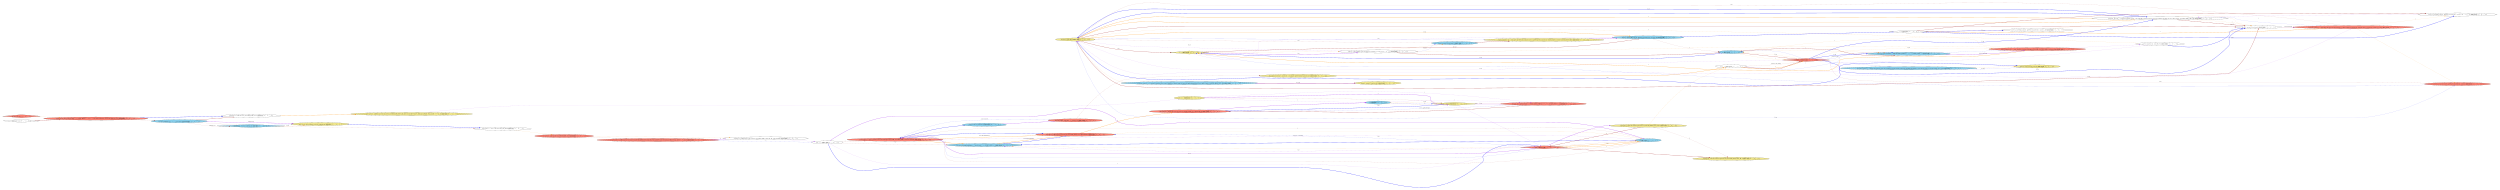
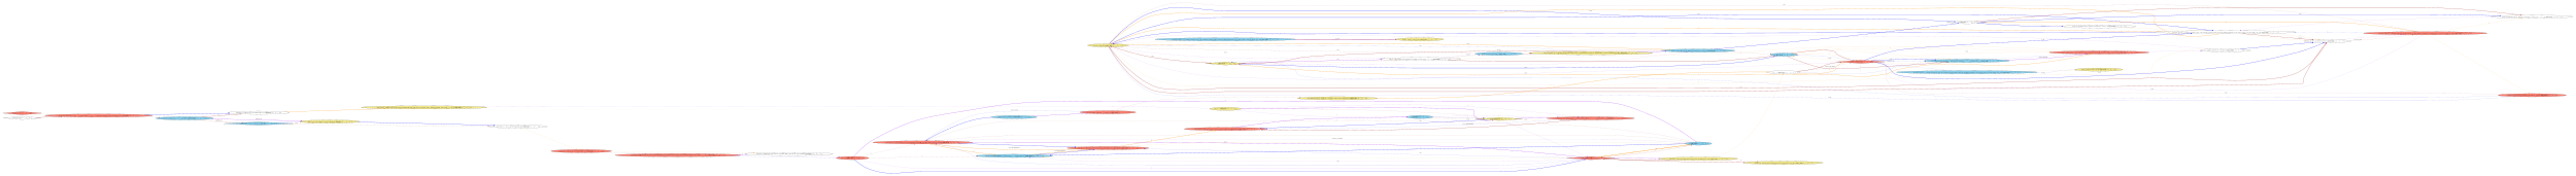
  digraph {
    fontname="Liberation Mono"
    rankdir=LR
    node [fillcolor=salmon fontname="Liberation Mono" shape=ellipse style=filled]
    edge [arrowhead=diamond color=darkorange fontname="Liberation Mono" style=dashed]
    n1 [fillcolor=khaki label="Thread.sleep(2000)@@@24@@@['1', '1', '0']"]
    n2 [fillcolor=khaki label="i < 3@@@29@@@['1', '1', '0']" shape=diamond]
    n3 [fillcolor=white label="Assert.assertTrue(result)@@@26@@@['1', '1', '0']"]
    n4 [fillcolor=white label="boolean result = ClusterStateVerifier.verifyByZkCallback(new ExternalViewBalancedVerifier(_gZkClient,CLUSTER_NAME,TEST_DB))@@@25@@@['1', '1', '0']"]
    n5 [fillcolor=white label="Assert.assertEquals(ev.getPartitionSet().size(),25 * (i + 1))@@@30@@@['1', '1', '0']"]
    n6 [fillcolor=skyblue label="Assert.assertTrue(result)@@@31@@@['1', '0', '0']"]
    n7 [fillcolor=white label="i < 3@@@34@@@['1', '0', '0']" shape=diamond]
    n8 [fillcolor=skyblue label="Assert.assertEquals(ev.getPartitionSet().size(),100)@@@33@@@['1', '1', '0']"]
    n9 [label="ExternalView ev = manager.getHelixDataAccessor().getProperty(accessor.keyBuilder().externalView(TEST_DB))@@@27@@@['1', '1', '0']"]
    n10 [fillcolor=khaki label="ExternalView ev = manager.getHelixDataAccessor().getProperty(accessor.keyBuilder().externalView(TEST_DB))@@@32@@@['1', '0', '0']"]
    n11 [label="System.out.println(ev.getPartitionSet().size())@@@28@@@['1', '1', '0']"]
    n12 [fillcolor=skyblue label="boolean result = ClusterStateVerifier.verifyByZkCallback(new ExternalViewBalancedVerifier(_gZkClient,CLUSTER_NAME,TEST_DB))@@@41@@@['1', '0', '0']"]
    n13 [fillcolor=skyblue label="i++@@@20@@@['1', '1', '0']"]
    n14 [fillcolor=white label="Assert.assertEquals(ev.getPartitionSet().size(),100)@@@38@@@['1', '0', '0']"]
    n15 [fillcolor=white label="Assert.assertEquals(ev.getPartitionSet().size(),25 * (i + 1))@@@35@@@['1', '0', '0']"]
    n16 [fillcolor=khaki label="Assert.assertTrue(result)@@@42@@@['1', '0', '0']"]
    n17 [fillcolor=khaki label="_gZkClient.deleteRecursively(namespace)@@@6@@@['1', '0', '1']"]
    n18 [fillcolor=white label="_setupTool = new ClusterSetup(ZK_ADDR)@@@8@@@['1', '0', '1']"]
    n19 [label="_setupTool.addCluster(CLUSTER_NAME,true)@@@9@@@['1', '0', '1']"]
    n20 [fillcolor=white label="int i = 0@@@18@@@['1', '1', '0']"]
    n21 [label="i < NODE_NR@@@19@@@['1', '1', '0']" shape=diamond]
    n22 [fillcolor=skyblue label="String instanceName = PARTICIPANT_PREFIX + \"_\" + (START_PORT + i)@@@21@@@['1', '1', '0']"]
    n23 [fillcolor=skyblue label="boolean result = ClusterStateVerifier.verifyByZkCallback(new ExternalViewBalancedVerifier(_gZkClient,CLUSTER_NAME,TEST_DB))@@@36@@@['0', '1', '0']"]
    n24 [label="_participants(i( = new MockParticipantManager(ZK_ADDR,CLUSTER_NAME,instanceName)@@@22@@@['1', '1', '0']"]
    n25 [fillcolor=khaki label="Assert.assertTrue(result)@@@37@@@['0', '1', '0']"]
    n26 [label="_gSetupTool.addInstanceToCluster(CLUSTER_NAME,storageNodeName)@@@10@@@['0', '1', '0']"]
    n27 [fillcolor=skyblue label="i++@@@8@@@['0', '1', '0']"]
    n28 [label="String storageNodeName = PARTICIPANT_PREFIX + \"_\" + (START_PORT + i)@@@9@@@['0', '1', '0']"]
    n29 [fillcolor=khaki label="i < NODE_NR@@@7@@@['0', '1', '0']" shape=diamond]
    n30 [fillcolor=skyblue label="String storageNodeName = \"localhost_\" + (START_PORT + i)@@@14@@@['0', '0', '1']"]
    n31 [label="_setupTool.addInstanceToCluster(CLUSTER_NAME,storageNodeName)@@@15@@@['1', '0', '1']"]
    n32 [fillcolor=skyblue label="i++@@@13@@@['1', '1', '1']"]
    n33 [fillcolor=white label="_gSetupTool.addCluster(CLUSTER_NAME,true)@@@4@@@['0', '1', '0']"]
    n34 [fillcolor=khaki label="_gSetupTool.addResourceToCluster(CLUSTER_NAME,TEST_DB,100,\"OnlineOffline\",RebalanceMode.FULL_AUTO + \"\",0,25)@@@5@@@['0', '1', '0']"]
    n35 [fillcolor=khaki label="int i = 0@@@6@@@['0', '1', '0']"]
    n36 [fillcolor=khaki label="_setupTool.rebalanceStorageCluster(CLUSTER_NAME,TEST_DB,3)@@@17@@@['0', '0', '1']"]
    n37 [label="HelixManager manager = _controller@@@16@@@['0', '1', '0']"]
    n38 [fillcolor=khaki label="HelixDataAccessor accessor = manager.getHelixDataAccessor()@@@17@@@['0', '1', '0']"]
    n39 [fillcolor=white label="_participants(i(.syncStart()@@@23@@@['1', '1', '0']"]
    n40 [label="System.out.println(\"START \" + CLASS_NAME + \" at \" + new Date(System.currentTimeMillis()))@@@3@@@['1', '1', '1']"]
    n41 [fillcolor=skyblue label="String namespace = \"/\" + CLUSTER_NAME@@@4@@@['1', '0', '1']"]
    n42 [label="_controller = new ClusterControllerManager(ZK_ADDR,CLUSTER_NAME,controllerName)@@@14@@@['1', '1', '0']"]
    n43 [label="i < NODE_NR@@@12@@@['1', '1', '1']" shape=diamond]
    n44 [fillcolor=skyblue label="_gZkClient.exists(namespace)@@@5@@@['1', '0', '1']" shape=diamond]
    n45 [fillcolor=white label="_setupTool.addResourceToCluster(CLUSTER_NAME,TEST_DB,20,STATE_MODEL)@@@10@@@['0', '0', '1']"]
-   n46 [fillcolor=white label="int i = 0@@@11@@@['1', '0', '1']"]
+   n46 [label="int i = 0@@@11@@@['1', '0', '1']"]
    n47 [label="_setupTool.addResourceToCluster(CLUSTER_NAME,TEST_DB,100,\"OnlineOffline\",RebalanceMode.FULL_AUTO + \"\",0,25)@@@10@@@['1', '0', '0']"]
    n48 [fillcolor=skyblue label="_controller.syncStart()@@@15@@@['0', '1', '0']"]
    n49 [label="setupCluster['0', '0', '1']" shape=diamond]
    n50 [fillcolor=khaki label="_setupTool.rebalanceStorageCluster(CLUSTER_NAME,TEST_DB,1)@@@17@@@['1', '0', '0']"]
    n51 [fillcolor=white label="beforeClass['0', '1', '0']" shape=diamond]
    n1 -> n2 [color=brown label=true style=bold]
    n1 -> n3 [color=brown style=bold]
    n1 -> n3 [arrowhead=dot color=brown label=true style=bold]
    n1 -> n4 [arrowhead=odot style=bold]
    n1 -> n4 [arrowhead=dot color=blue label=true style=bold]
    n1 -> n5 [arrowhead=odot color=purple label=true]
    n1 -> n6 [arrowhead=odot color=brown label=true]
-   n1 -> n25 [arrowhead=dot color=blue label=true style=bold]
+   n1 -> n7 [arrowhead=dot color=blue label=true style=bold]
    n1 -> n8 [label=true style=bold]
    n1 -> n9 [arrowhead=odot color=brown label=true]
    n1 -> n10 [arrowhead=odot color=blue label=true]
    n1 -> n11 [arrowhead=odot color=blue label=true]
    n1 -> n12 [arrowhead=odot]
    n2 -> n5 [color=purple label=true style=bold]
    n2 -> n5 [arrowhead=dot]
    n2 -> n8 [arrowhead=odot color=brown label=false style=bold]
    n2 -> n8 [color=purple]
    n3 -> n9 [color=purple]
    n3 -> n9 [arrowhead=dot color=brown label=instanceName]
    n4 -> n1 [arrowhead=dot label=i style=bold]
    n4 -> n1 [arrowhead=dot color=blue style=bold]
    n4 -> n3 [arrowhead=odot]
    n4 -> n3 [label=i]
    n4 -> n3 [color=brown label=result style=bold]
    n5 -> n6 [arrowhead=dot]
    n5 -> n6 [color=blue label=result]
    n5 -> n13 [arrowhead=dot color=brown style=bold]
    n6 -> n10 [color=brown style=bold]
    n7 -> n14 [arrowhead=odot]
    n7 -> n14 [color=blue label=false style=bold]
    n7 -> n15 [arrowhead=dot color=brown style=bold]
    n7 -> n15 [arrowhead=dot color=blue label=true style=bold]
    n8 -> n7 [arrowhead=odot color=blue style=bold]
    n8 -> n13 [color=brown]
    n9 -> n4 [arrowhead=odot color=blue label=i]
    n9 -> n7 [arrowhead=odot label=i style=bold]
    n9 -> n11 [arrowhead=dot]
    n9 -> n15 [arrowhead=dot label=i]
    n10 -> n8 [color=purple style=bold]
    n11 -> n2 [arrowhead=dot color=blue]
    n12 -> n16 [arrowhead=odot color=purple style=bold]
    n12 -> n16 [arrowhead=dot color=brown label=result style=bold]
    n13 -> n2 [arrowhead=dot color=blue label=true style=bold]
    n13 -> n21 [arrowhead=odot color=brown style=bold]
    n13 -> n21 [arrowhead=dot label=i]
    n13 -> n22
    n13 -> n22 [color=brown label=i style=bold]
    n14 -> n4 [arrowhead=odot]
    n15 -> n4 [arrowhead=dot color=purple]
    n17 -> n18 [arrowhead=dot color=blue style=bold]
    n18 -> n19
    n19 -> n45 [arrowhead=dot]
    n19 -> n47 [arrowhead=dot color=brown]
    n20 -> n21 [arrowhead=dot label=i style=bold]
    n20 -> n21 [color=brown style=bold]
    n20 -> n21 [color=brown label=controllerName]
    n20 -> n22 [arrowhead=odot color=blue label=i]
    n21 -> n1 [arrowhead=dot color=purple label=true]
    n21 -> n3 [color=blue label=true style=bold]
    n21 -> n4 [color=blue label=true style=bold]
    n21 -> n9 [arrowhead=odot color=purple label=true]
    n21 -> n11 [arrowhead=odot color=brown label=true]
    n21 -> n13 [arrowhead=dot color=blue]
    n21 -> n13 [label=true]
    n21 -> n22 [arrowhead=dot]
    n21 -> n22 [arrowhead=dot color=blue label=true style=bold]
    n21 -> n22 [arrowhead=dot color=blue label=_controller]
    n21 -> n23 [arrowhead=odot color=blue]
    n21 -> n24 [label=true]
    n22 -> n24 [color=purple label=instanceName style=bold]
    n22 -> n24 [arrowhead=odot color=blue]
    n23 -> n25 [arrowhead=odot color=blue label=result]
    n23 -> n25
    n24 -> n2 [label=i style=bold]
    n24 -> n5 [arrowhead=odot label=i]
    n24 -> n13 [label=i]
    n24 -> n39 [color=purple]
    n26 -> n27 [color=purple style=bold]
    n27 -> n28 [color=purple label=i]
    n27 -> n29 [color=blue label=i]
    n27 -> n29 [arrowhead=odot color=brown]
    n28 -> n26 [arrowhead=dot color=blue label=storageNodeName]
    n28 -> n26 [color=brown style=bold]
    n29 -> n26 [arrowhead=odot color=blue label=true style=bold]
    n29 -> n27 [arrowhead=odot label=true]
    n29 -> n28 [arrowhead=odot color=purple style=bold]
    n29 -> n28 [arrowhead=dot label=true]
    n29 -> n43 [arrowhead=dot color=purple]
    n30 -> n31 [label=storageNodeName style=bold]
    n30 -> n31 [arrowhead=odot color=blue style=bold]
    n31 -> n26 [label=0 style=bold]
    n31 -> n32
    n32 -> n30 [arrowhead=dot color=blue label=i style=bold]
    n32 -> n42 [color=brown label=i]
    n32 -> n42 [arrowhead=dot color=brown]
    n32 -> n42 [arrowhead=odot color=purple label=controllerName]
    n32 -> n43 [arrowhead=odot style=bold]
    n32 -> n43 [arrowhead=dot color=brown label=i]
    n33 -> n34 [arrowhead=dot style=bold]
    n34 -> n35 [arrowhead=odot color=purple]
    n35 -> n27 [color=purple label=i]
    n35 -> n28 [arrowhead=dot color=purple label=i]
    n35 -> n29 [arrowhead=dot color=purple label=i style=bold]
    n35 -> n29 [color=brown]
    n37 -> n38 [arrowhead=dot color=brown]
    n38 -> n20 [style=bold]
    n39 -> n1 [arrowhead=dot color=purple]
    n39 -> n1 [arrowhead=odot label=i]
    n39 -> n3 [color=blue label=i style=bold]
    n40 -> n33 [color=blue style=bold]
    n40 -> n41 [arrowhead=dot color=brown]
    n41 -> n17 [color=purple label=namespace style=bold]
    n41 -> n33 [arrowhead=odot color=brown label=0 style=bold]
    n41 -> n44 [arrowhead=dot color=brown label=namespace]
    n41 -> n44 [arrowhead=odot color=brown]
    n42 -> n30 [arrowhead=dot label=0 style=bold]
    n42 -> n31 [arrowhead=odot label=storageNodeName style=bold]
    n42 -> n31 [color=blue style=bold]
    n42 -> n37 [arrowhead=odot color=blue label=_controller]
    n42 -> n48 [arrowhead=odot color=blue style=bold]
    n43 -> n30
    n43 -> n30 [color=purple label=true]
    n43 -> n31 [color=blue label=true]
    n43 -> n32 [arrowhead=dot label=true style=bold]
    n43 -> n32 [color=brown]
    n43 -> n36 [arrowhead=dot color=brown style=bold]
    n43 -> n42 [arrowhead=dot color=purple label=true style=bold]
    n43 -> n42 [arrowhead=dot color=blue]
    n43 -> n50 [arrowhead=dot color=purple style=bold]
    n44 -> n17 [arrowhead=odot color=blue]
    n44 -> n17 [label=true]
    n44 -> n18 [arrowhead=dot color=brown]
    n45 -> n46 [color=purple]
    n46 -> n30 [color=brown label=i]
    n46 -> n32 [arrowhead=odot color=purple label=i style=bold]
    n46 -> n42 [arrowhead=dot color=brown label=i]
    n46 -> n43 [arrowhead=odot color=blue style=bold]
    n46 -> n43 [color=purple label=i]
    n47 -> n45 [arrowhead=odot color=purple label=0 style=bold]
    n47 -> n46 [arrowhead=odot color=blue]
    n48 -> n37 [arrowhead=odot color=purple style=bold]
    n49 -> n40
    n50 -> n20 [arrowhead=dot]
    n50 -> n36 [color=brown label=0]
    n50 -> n43 [color=brown label=0 style=bold]
    n51 -> n40 [arrowhead=odot color=brown style=bold]
  }
